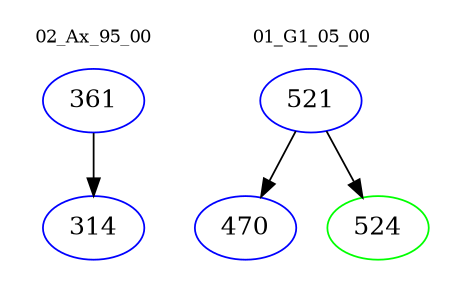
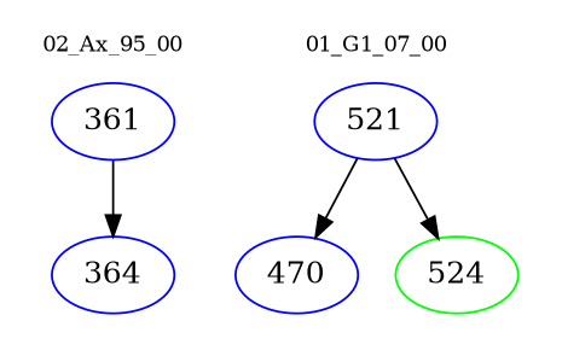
  digraph {
    node [color=blue]
    edge [color=black]
    n1 [label=361]
-   n2 [label=314]
+   n2 [label=364]
    n3 [label=521]
    n4 [label=470]
    n5 [color=green label=524]
    subgraph cluster_1 {
      color=white
      fontsize=10
      label="02_Ax_95_00"
      n1
      n2
    }
    subgraph cluster_2 {
      color=white
      fontsize=10
-     label="01_G1_05_00"
+     label="01_G1_07_00"
      n3
      n4
      n5
    }
    n1 -> n2
    n3 -> n4
    n3 -> n5
  }
